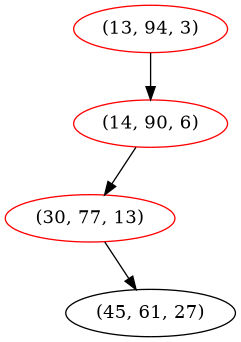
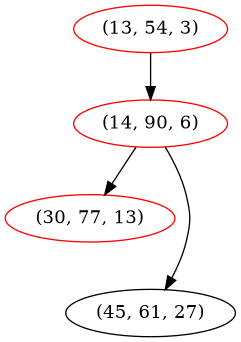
  digraph {
    node [color=red]
    n1 [label="(14, 90, 6)"]
-   "(13, 94, 3)"
+   "(13, 94, 3)" [label="(13, 54, 3)"]
    "(30, 77, 13)"
    "(45, 61, 27)" [color=black]
    n1 -> "(30, 77, 13)"
    "(13, 94, 3)" -> n1
-   "(30, 77, 13)" -> "(45, 61, 27)"
+   n1 -> "(45, 61, 27)"
  }
